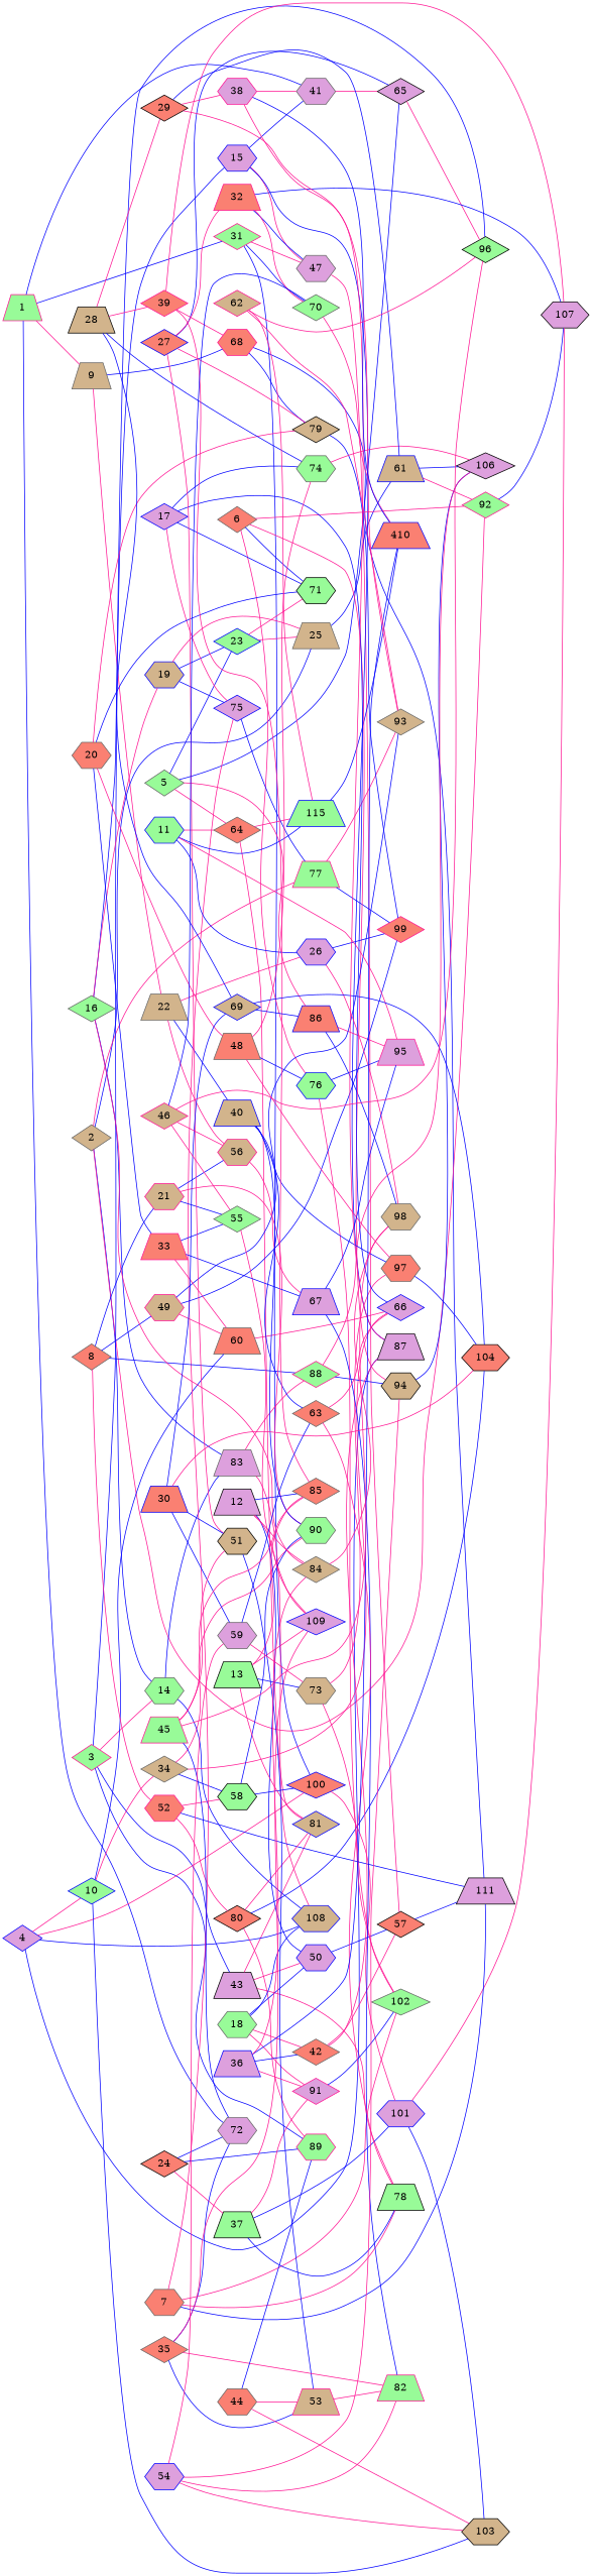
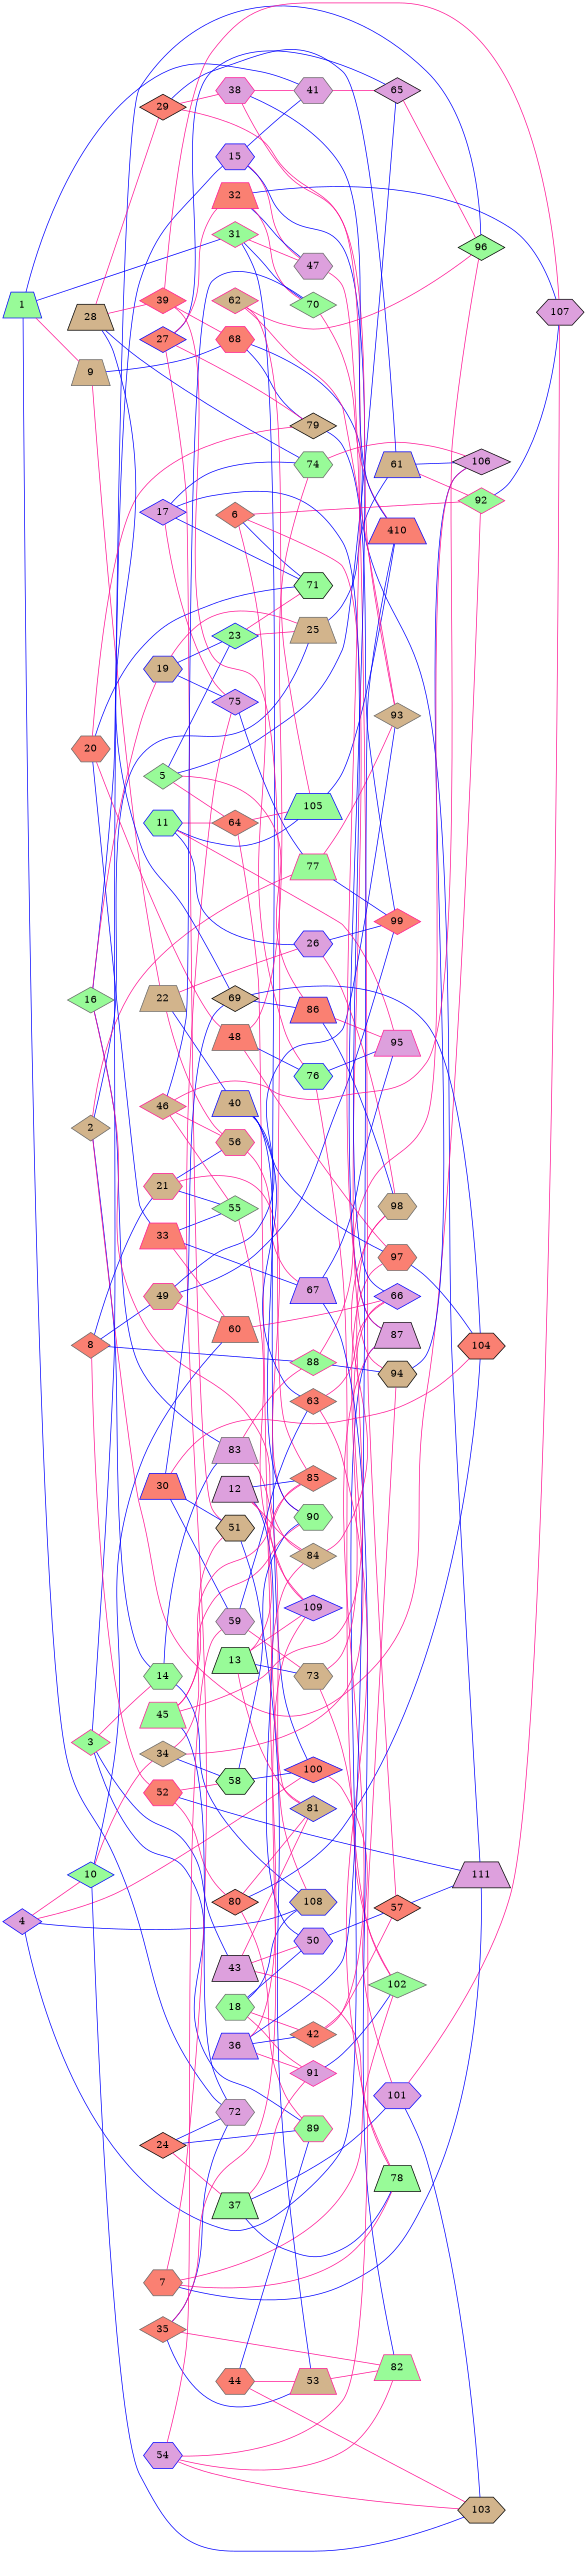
  graph {
    rankdir=LR
    node [color=gray40 fillcolor=palegreen shape=diamond style=filled]
    edge [color=deeppink]
-   1 [color=deeppink shape=trapezium]
+   1 [color=blue shape=trapezium]
    9 [fillcolor=tan shape=trapezium]
    31 [color=deeppink]
    41 [fillcolor=plum shape=hexagon]
    72 [fillcolor=plum shape=hexagon]
    22 [fillcolor=tan shape=trapezium]
    68 [color=deeppink fillcolor=salmon shape=hexagon]
    100 [color=blue fillcolor=salmon]
    47 [fillcolor=plum shape=hexagon]
    70
    65 [color=black fillcolor=plum]
    2 [fillcolor=tan]
    14 [shape=hexagon]
    25 [fillcolor=tan shape=trapezium]
    77 [color=deeppink shape=trapezium]
    92 [color=deeppink]
    108 [color=blue fillcolor=tan shape=hexagon]
    83 [fillcolor=plum shape=trapezium]
    61 [color=blue fillcolor=tan shape=trapezium]
    99 [color=deeppink fillcolor=salmon]
    93 [fillcolor=tan]
    107 [color=black fillcolor=plum shape=hexagon]
    3 [color=deeppink]
    15 [color=blue fillcolor=plum shape=hexagon]
    43 [color=black fillcolor=plum shape=trapezium]
    89 [color=deeppink shape=hexagon]
    87 [color=black fillcolor=plum shape=trapezium]
    78 [color=black shape=trapezium]
    50 [color=blue fillcolor=plum shape=hexagon]
    81 [color=blue fillcolor=tan]
    4 [color=blue fillcolor=plum]
    10 [color=blue]
    34 [fillcolor=tan]
    60 [fillcolor=salmon shape=trapezium]
    103 [color=black fillcolor=tan shape=hexagon]
    101 [color=blue fillcolor=plum shape=hexagon]
    23 [color=blue]
    5
    64 [fillcolor=salmon]
    86 [color=blue fillcolor=salmon shape=trapezium]
    71 [color=black shape=hexagon]
-   105 [color=blue shape=trapezium label=115]
+   105 [color=blue shape=trapezium]
    96 [color=black]
    95 [color=deeppink fillcolor=plum shape=trapezium]
    98 [fillcolor=tan shape=hexagon]
    6 [fillcolor=salmon]
    76 [color=blue shape=hexagon]
    94 [color=black fillcolor=tan shape=hexagon]
    102
    106 [color=black fillcolor=plum]
    7 [fillcolor=salmon shape=hexagon]
    75 [color=blue fillcolor=plum]
    111 [color=black fillcolor=plum shape=trapezium]
    8 [fillcolor=salmon]
    21 [color=deeppink fillcolor=tan shape=hexagon]
    49 [color=deeppink fillcolor=tan shape=hexagon]
    52 [color=deeppink fillcolor=salmon shape=hexagon]
    88 [color=deeppink]
    55
    56 [color=deeppink fillcolor=tan shape=hexagon]
    90 [shape=hexagon]
    58 [color=black shape=hexagon]
    80 [color=black fillcolor=salmon]
    26 [color=blue fillcolor=plum shape=hexagon]
    40 [color=blue fillcolor=tan shape=trapezium]
    24 [color=black fillcolor=salmon]
    37 [color=black shape=trapezium]
    79 [color=black fillcolor=tan]
    66 [color=blue fillcolor=plum]
    11 [color=blue shape=hexagon]
    n71 [color=blue fillcolor=salmon label=410 shape=trapezium]
    12 [color=black fillcolor=plum shape=trapezium]
    84 [fillcolor=tan]
    85 [fillcolor=salmon]
    109 [color=blue fillcolor=plum]
    57 [color=black fillcolor=salmon]
    13 [color=black shape=trapezium]
    73 [fillcolor=tan shape=hexagon]
    97 [fillcolor=salmon shape=hexagon]
    16
    19 [color=blue fillcolor=tan shape=hexagon]
    17 [color=blue fillcolor=plum]
    74 [shape=hexagon]
    18 [shape=hexagon]
    42 [fillcolor=salmon]
    91 [color=deeppink fillcolor=plum]
    20 [fillcolor=salmon shape=hexagon]
    33 [color=deeppink fillcolor=salmon shape=trapezium]
    48 [fillcolor=salmon shape=trapezium]
    67 [color=blue fillcolor=plum shape=trapezium]
    63 [fillcolor=salmon]
    27 [color=blue fillcolor=salmon]
    32 [color=deeppink fillcolor=salmon shape=trapezium]
    51 [color=black fillcolor=tan shape=hexagon]
    53 [color=deeppink fillcolor=tan shape=trapezium]
    28 [color=black fillcolor=tan shape=trapezium]
    29 [color=black fillcolor=salmon]
    39 [color=deeppink fillcolor=salmon]
-   69 [color=blue fillcolor=tan]
+   69 [color=black fillcolor=tan]
    38 [color=deeppink fillcolor=plum shape=hexagon]
    104 [color=black fillcolor=salmon shape=hexagon]
    30 [color=blue fillcolor=salmon shape=trapezium]
    59 [fillcolor=plum shape=hexagon]
    82 [color=deeppink shape=trapezium]
    35 [fillcolor=salmon]
    36 [color=blue fillcolor=plum shape=trapezium]
    44 [fillcolor=salmon shape=hexagon]
    62 [color=deeppink fillcolor=tan]
    45 [color=deeppink shape=trapezium]
    46 [color=deeppink fillcolor=tan]
    54 [color=blue fillcolor=plum shape=hexagon]
    1 -- 9
    1 -- 31 [color=blue]
    1 -- 41 [color=blue]
    1 -- 72 [color=blue]
    9 -- 22
    9 -- 68 [color=blue]
    31 -- 100 [color=blue]
    31 -- 47
    31 -- 70 [color=blue]
    41 -- 65
    22 -- 56
    22 -- 26
    22 -- 40 [color=blue]
    68 -- 111 [color=blue]
    68 -- 79 [color=blue]
    100 -- 101
    47 -- 57
    70 -- n71
    65 -- 96
    2 -- 14 [color=blue]
    2 -- 25 [color=blue]
    2 -- 77
    2 -- 92
    14 -- 108 [color=blue]
    14 -- 83 [color=blue]
    25 -- 61 [color=blue]
    77 -- 99 [color=blue]
    77 -- 93
    92 -- 107 [color=blue]
    83 -- 108
    83 -- 88
    61 -- 92
    61 -- 106 [color=blue]
    3 -- 14
    3 -- 15 [color=blue]
    3 -- 43 [color=blue]
    3 -- 89 [color=blue]
    15 -- 41 [color=blue]
    15 -- 47
    15 -- 87 [color=blue]
    43 -- 78
    43 -- 50
    43 -- 81
    50 -- 57 [color=blue]
    4 -- 100
    4 -- 108 [color=blue]
    4 -- 87 [color=blue]
    4 -- 10
    10 -- 34
    10 -- 60 [color=blue]
    10 -- 103 [color=blue]
    34 -- 90
    34 -- 58 [color=blue]
    34 -- 66
    60 -- 66
    101 -- 107
    101 -- 103 [color=blue]
    23 -- 25
    23 -- 71
    5 -- 65 [color=blue]
    5 -- 23 [color=blue]
    5 -- 64
    5 -- 86
    64 -- 81
    64 -- 105
    86 -- 95
    86 -- 98 [color=blue]
    105 -- n71 [color=blue]
    6 -- 92
    6 -- 71 [color=blue]
    6 -- 76
    6 -- 94
    76 -- 95 [color=blue]
    76 -- 102
    94 -- 106 [color=blue]
    7 -- 78
    7 -- 102
    7 -- 75
    7 -- 111 [color=blue]
    75 -- 77 [color=blue]
    8 -- 21 [color=blue]
    8 -- 49 [color=blue]
    8 -- 52
    8 -- 88 [color=blue]
    21 -- 55 [color=blue]
    21 -- 56 [color=blue]
    21 -- 90
    49 -- 99 [color=blue]
    49 -- 93 [color=blue]
    49 -- 60
    52 -- 111 [color=blue]
    52 -- 58
    52 -- 80
    88 -- 94 [color=blue]
    88 -- 106
    55 -- 109
    56 -- 67
    58 -- 100 [color=blue]
    58 -- 90 [color=blue]
    80 -- 89
    80 -- 81
    80 -- 104 [color=blue]
    26 -- 99 [color=blue]
    26 -- 98
    40 -- 90 [color=blue]
    40 -- 97 [color=blue]
    40 -- 63 [color=blue]
    24 -- 72 [color=blue]
    24 -- 89 [color=blue]
    24 -- 37
    37 -- 78 [color=blue]
    37 -- 101 [color=blue]
    37 -- 91
    79 -- 99 [color=blue]
    11 -- 64
    11 -- 105 [color=blue]
    11 -- 95
    11 -- 26 [color=blue]
    12 -- 50 [color=blue]
    12 -- 84
    12 -- 85 [color=blue]
    12 -- 109
    84 -- 98
    57 -- 111 [color=blue]
    13 -- 81
    13 -- 85
    13 -- 109
    13 -- 73 [color=blue]
    73 -- 102
    73 -- 97
    97 -- 104 [color=blue]
    16 -- 83 [color=blue]
    16 -- 96 [color=blue]
    16 -- 84
    16 -- 19
    19 -- 25
    19 -- 23 [color=blue]
    19 -- 75 [color=blue]
    17 -- 71 [color=blue]
    17 -- 75
    17 -- 66 [color=blue]
    17 -- 74 [color=blue]
    74 -- 106
    18 -- 108 [color=blue]
    18 -- 50 [color=blue]
    18 -- 42
    18 -- 91
    42 -- 87
    42 -- 57
    91 -- 102 [color=blue]
    20 -- 71 [color=blue]
    20 -- 79
    20 -- 33 [color=blue]
    20 -- 48
    33 -- 60
    33 -- 55 [color=blue]
    33 -- 67 [color=blue]
    48 -- 76 [color=blue]
    48 -- 97
    48 -- 74
    67 -- 95 [color=blue]
    67 -- 82 [color=blue]
    63 -- 78
    63 -- 66
    27 -- 65 [color=blue]
    27 -- 79
    27 -- 32
    27 -- 51
    32 -- 47 [color=blue]
    32 -- 70
    32 -- 107 [color=blue]
    51 -- 53 [color=blue]
    53 -- 82
    28 -- 74 [color=blue]
    28 -- 29
    28 -- 39
    28 -- 69 [color=blue]
    29 -- 61 [color=blue]
    29 -- 93
    29 -- 38
    39 -- 68
    39 -- 107
    39 -- 85
    69 -- 86 [color=blue]
    69 -- 104 [color=blue]
    38 -- 41
    38 -- 87
    38 -- n71 [color=blue]
    30 -- 51 [color=blue]
    30 -- 69 [color=blue]
    30 -- 104
    30 -- 59 [color=blue]
    59 -- 73
    59 -- 63 [color=blue]
    35 -- 72 [color=blue]
    35 -- 109
    35 -- 53 [color=blue]
    35 -- 82
    36 -- n71 [color=blue]
    36 -- 84
    36 -- 42 [color=blue]
    36 -- 91
    44 -- 89 [color=blue]
    44 -- 103
    44 -- 53
    62 -- 93
    62 -- 105
    62 -- 96
    45 -- 72 [color=blue]
    45 -- 98
    45 -- 85
    45 -- 51
    46 -- 70 [color=blue]
    46 -- 96
    46 -- 55
    46 -- 56
    54 -- 103
    54 -- 94
    54 -- 59
    54 -- 82
  }
